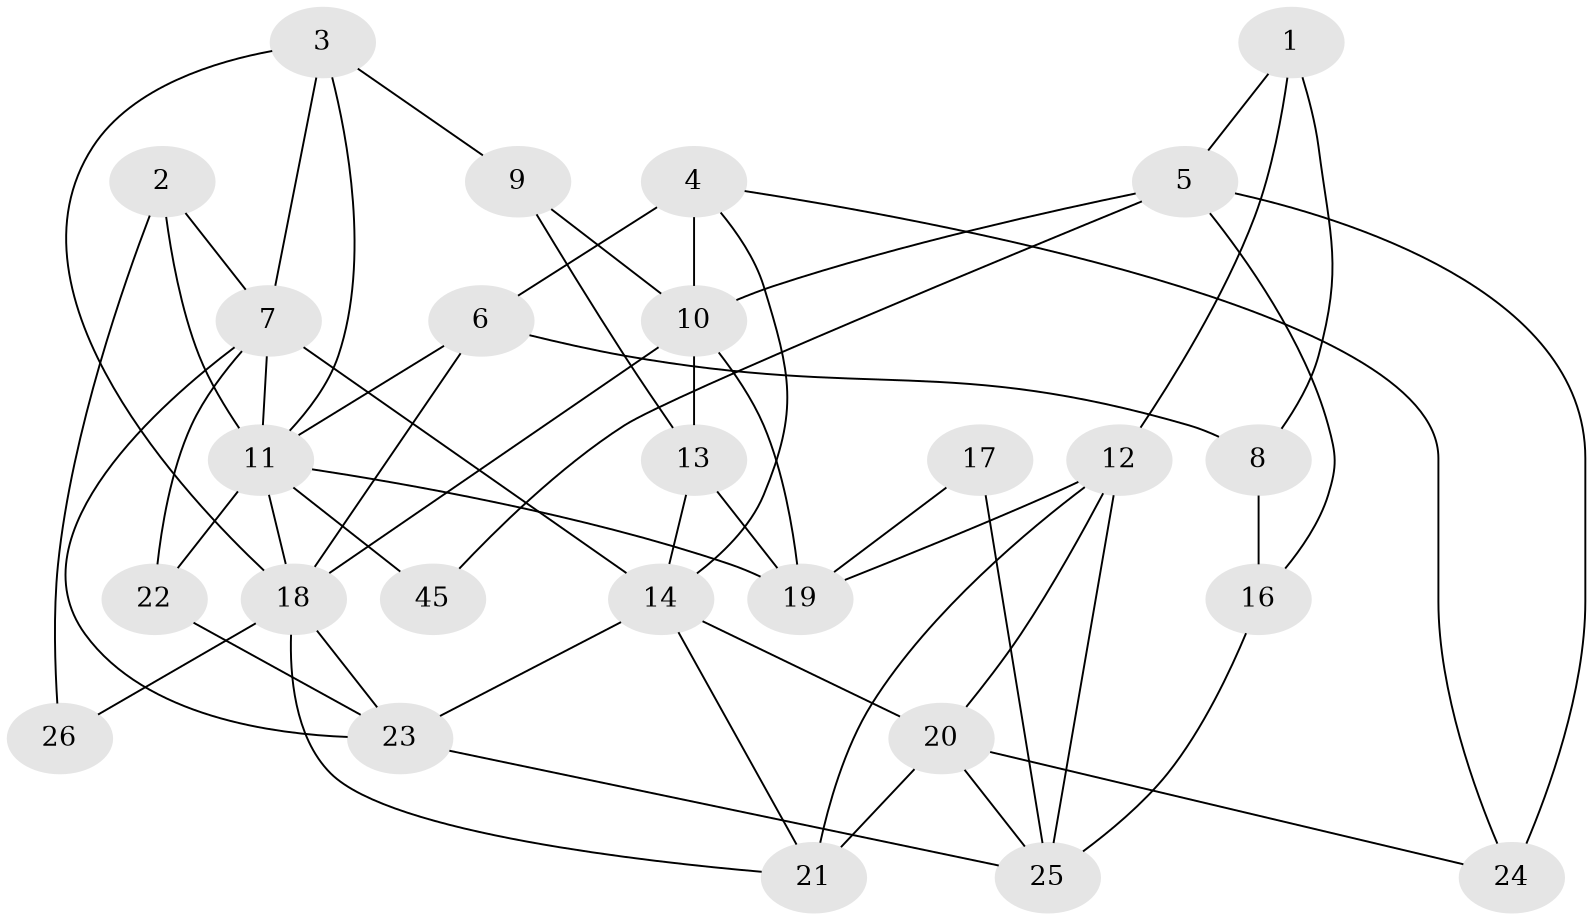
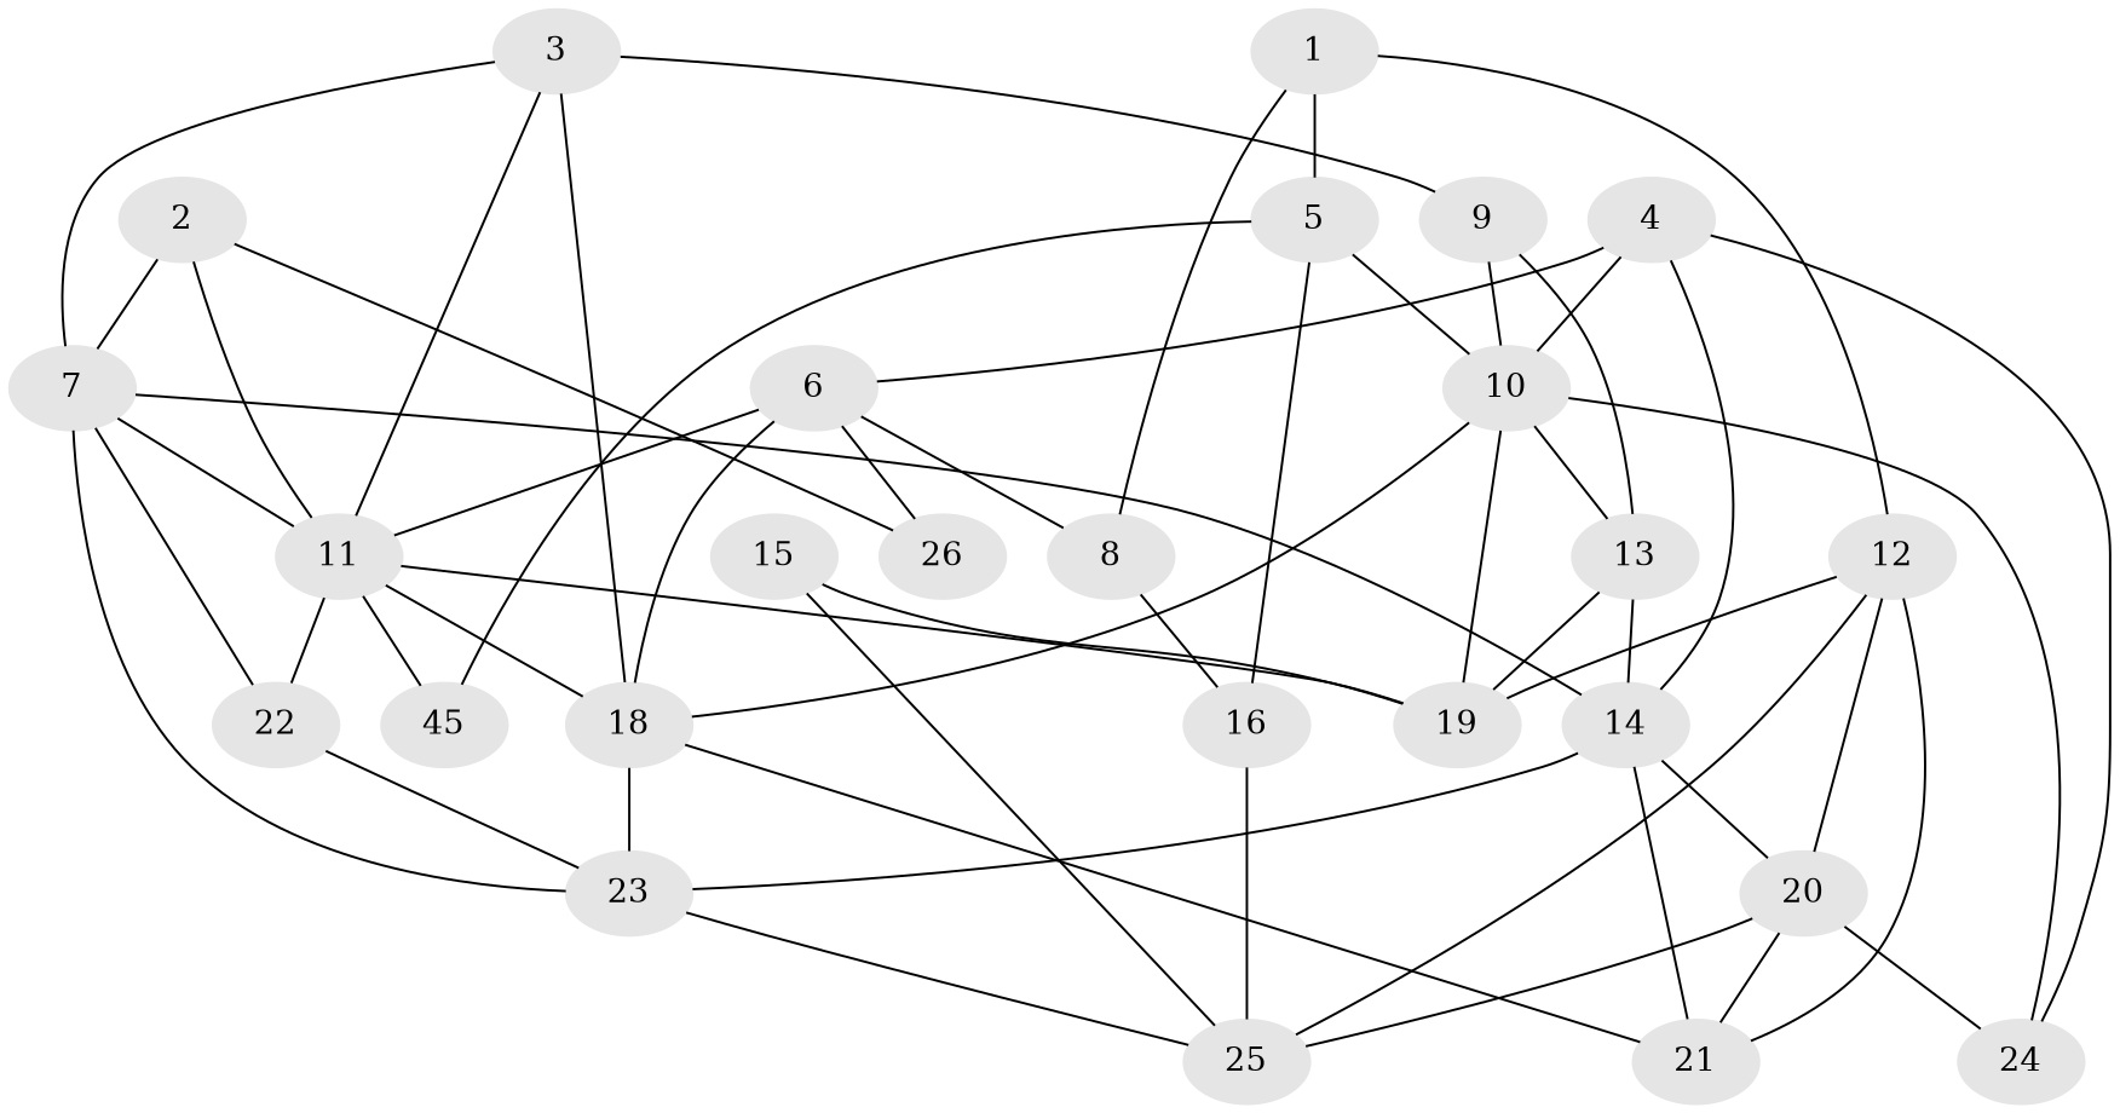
  graph {
    node [color=gray90 style=filled]
    edge [weight=1.0]
    1
    8
    12
    5
    6
    11
    26
    18
    16
    19
    20
    21
    25
    2
    7
    14
    22
    23
    n19 [label=45]
    3
    9
    10
    13
-   17
+   17 [label=15]
    4
    24
    1 -- 8
    1 -- 12
    1 -- 5
    8 -- 16
    12 -- 19 [weight=2.0]
    12 -- 20
    12 -- 21
    12 -- 25
    5 -- 16
    5 -- n19
    5 -- 10
    6 -- 8
    6 -- 11 [weight=2.0]
-   18 -- 26
+   6 -- 26
    6 -- 18 [weight=2.0]
    11 -- 18 [weight=2.0]
    11 -- 19
    11 -- 22
    11 -- n19 [weight=2.0]
    18 -- 21
    18 -- 23
    16 -- 25
    20 -- 21
    20 -- 25
    20 -- 24
    2 -- 11 [weight=2.0]
    2 -- 26
    2 -- 7 [weight=2.0]
    7 -- 11
    7 -- 14
    7 -- 22
    7 -- 23
    14 -- 20
    14 -- 21
    14 -- 23
    22 -- 23
    23 -- 25
    3 -- 11
    3 -- 18 [weight=2.0]
    3 -- 7
    3 -- 9 [weight=2.0]
    9 -- 10
    9 -- 13
    10 -- 18
    10 -- 19 [weight=3.0]
    10 -- 13
-   5 -- 24 [weight=2.0]
+   10 -- 24 [weight=2.0]
    13 -- 19 [weight=2.0]
    13 -- 14
    17 -- 19
    17 -- 25
    4 -- 6 [weight=2.0]
    4 -- 14
    4 -- 10
    4 -- 24
  }
